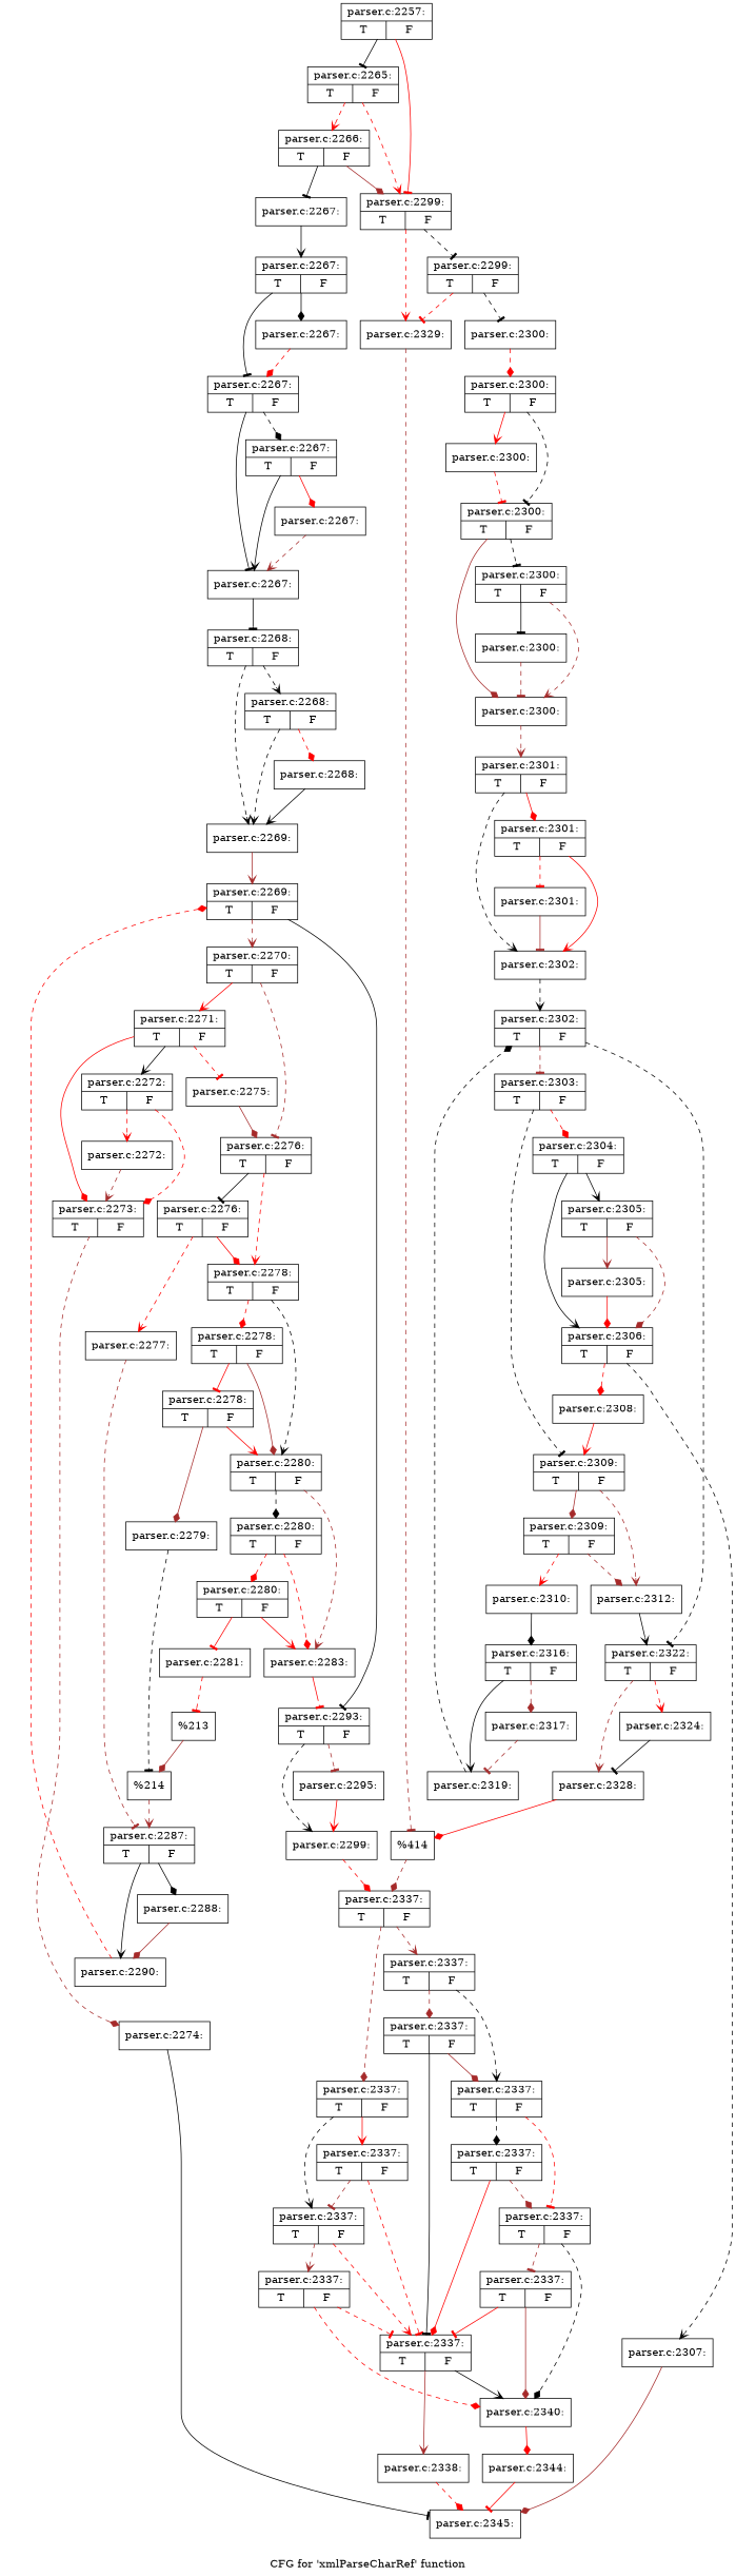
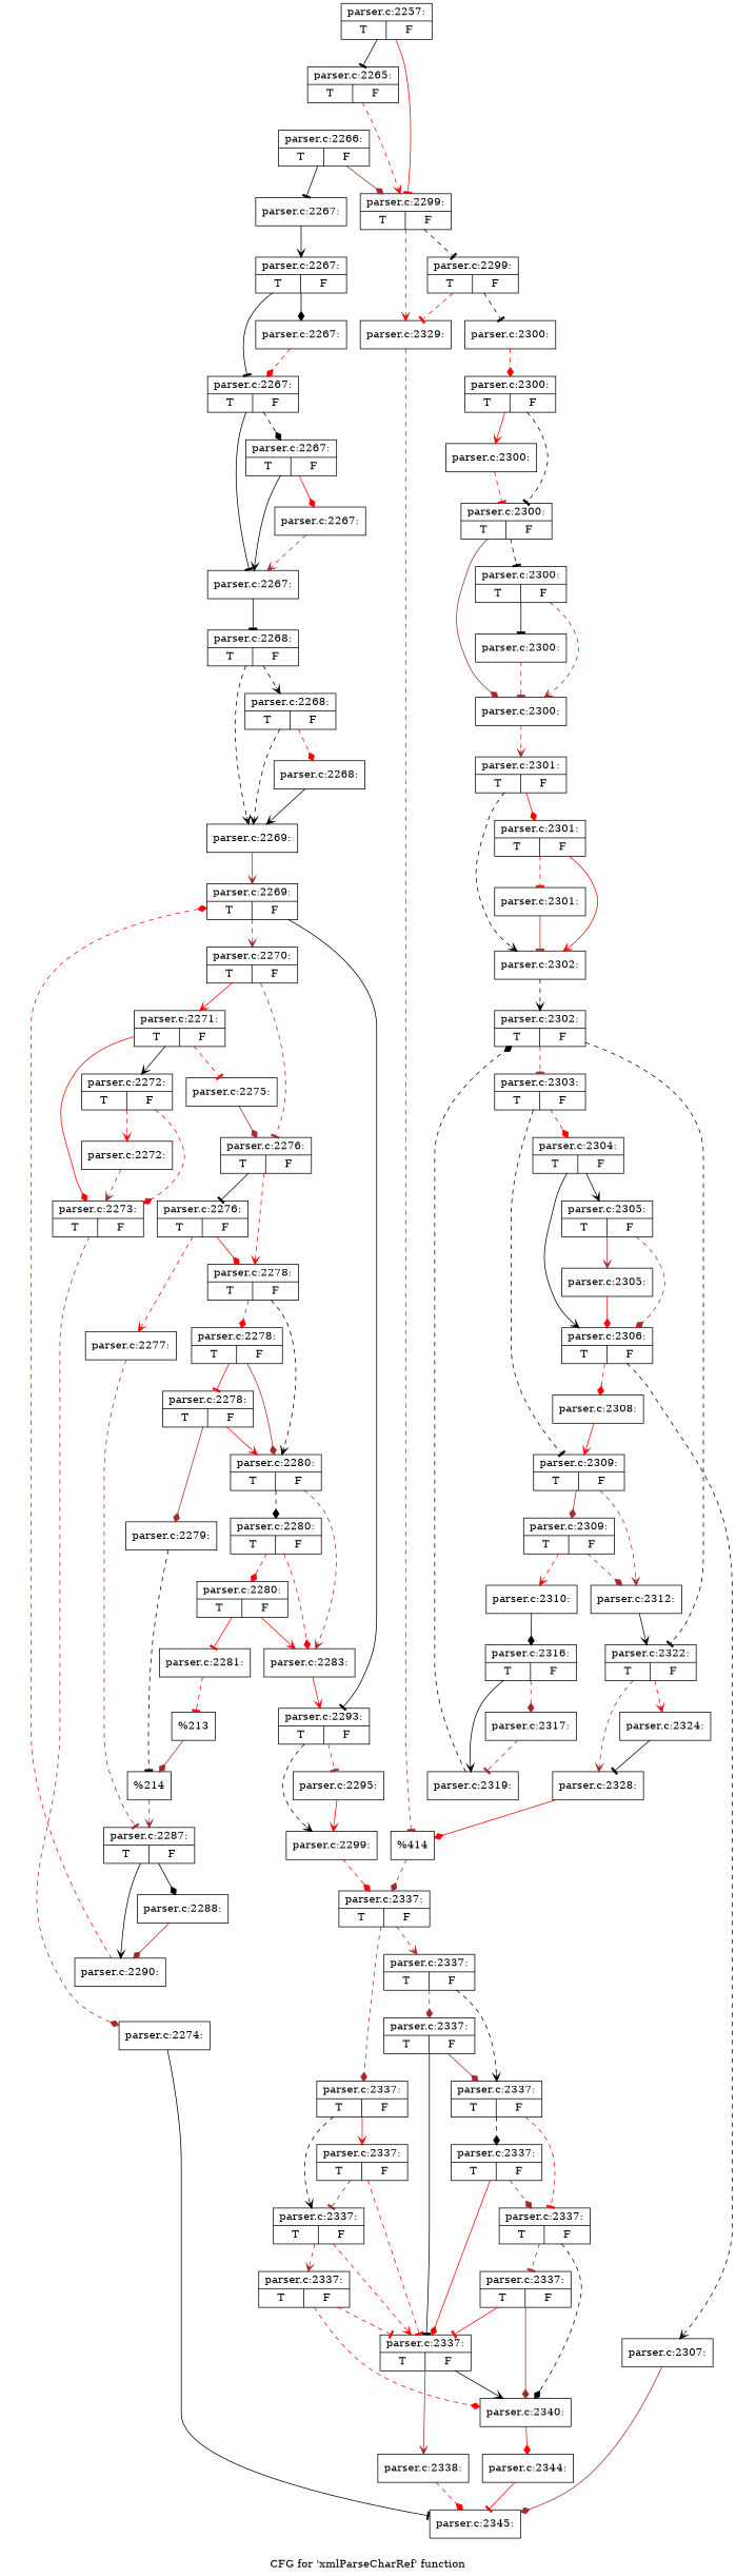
  digraph {
    label="CFG for 'xmlParseCharRef' function"
    node [shape=record]
    edge [arrowhead=vee color=red style=dashed]
    n1 [label="{parser.c:2257:|{<s0>T|<s1>F}}"]
    n2 [label="{parser.c:2265:|{<s0>T|<s1>F}}"]
    n3 [label="{parser.c:2299:|{<s0>T|<s1>F}}"]
    n4 [label="{parser.c:2266:|{<s0>T|<s1>F}}"]
    n5 [label="{parser.c:2299:|{<s0>T|<s1>F}}"]
    n6 [label="{parser.c:2329:}"]
    n7 [label="{parser.c:2267:}"]
    n8 [label="{parser.c:2300:}"]
    n9 [label="{%414}"]
    n10 [label="{parser.c:2267:|{<s0>T|<s1>F}}"]
    n11 [label="{parser.c:2267:}"]
    n12 [label="{parser.c:2267:|{<s0>T|<s1>F}}"]
    n13 [label="{parser.c:2267:|{<s0>T|<s1>F}}"]
    n14 [label="{parser.c:2267:}"]
    n15 [label="{parser.c:2267:}"]
    n16 [label="{parser.c:2268:|{<s0>T|<s1>F}}"]
    n17 [label="{parser.c:2268:|{<s0>T|<s1>F}}"]
    n18 [label="{parser.c:2269:}"]
    n19 [label="{parser.c:2268:}"]
    n20 [label="{parser.c:2269:|{<s0>T|<s1>F}}"]
    n21 [label="{parser.c:2270:|{<s0>T|<s1>F}}"]
    n22 [label="{parser.c:2293:|{<s0>T|<s1>F}}"]
    n23 [label="{parser.c:2271:|{<s0>T|<s1>F}}"]
    n24 [label="{parser.c:2276:|{<s0>T|<s1>F}}"]
    n25 [label="{parser.c:2295:}"]
    n26 [label="{parser.c:2299:}"]
    n27 [label="{parser.c:2272:|{<s0>T|<s1>F}}"]
    n28 [label="{parser.c:2273:|{<s0>T|<s1>F}}"]
    n29 [label="{parser.c:2275:}"]
    n30 [label="{parser.c:2276:|{<s0>T|<s1>F}}"]
    n31 [label="{parser.c:2278:|{<s0>T|<s1>F}}"]
    n32 [label="{parser.c:2337:|{<s0>T|<s1>F}}"]
    n33 [label="{parser.c:2272:}"]
    n34 [label="{parser.c:2274:}"]
    n35 [label="{parser.c:2277:}"]
    n36 [label="{parser.c:2278:|{<s0>T|<s1>F}}"]
    n37 [label="{parser.c:2280:|{<s0>T|<s1>F}}"]
    n38 [label="{parser.c:2345:}"]
    n39 [label="{parser.c:2287:|{<s0>T|<s1>F}}"]
    n40 [label="{parser.c:2278:|{<s0>T|<s1>F}}"]
    n41 [label="{parser.c:2280:|{<s0>T|<s1>F}}"]
    n42 [label="{parser.c:2283:}"]
    n43 [label="{parser.c:2288:}"]
    n44 [label="{parser.c:2290:}"]
    n45 [label="{parser.c:2279:}"]
    n46 [label="{parser.c:2280:|{<s0>T|<s1>F}}"]
    n47 [label="{%214}"]
    n48 [label="{parser.c:2281:}"]
    n49 [label="{%213}"]
    n50 [label="{parser.c:2337:|{<s0>T|<s1>F}}"]
    n51 [label="{parser.c:2337:|{<s0>T|<s1>F}}"]
    n52 [label="{parser.c:2337:|{<s0>T|<s1>F}}"]
    n53 [label="{parser.c:2337:|{<s0>T|<s1>F}}"]
    n54 [label="{parser.c:2337:|{<s0>T|<s1>F}}"]
    n55 [label="{parser.c:2337:|{<s0>T|<s1>F}}"]
    n56 [label="{parser.c:2300:|{<s0>T|<s1>F}}"]
    n57 [label="{parser.c:2300:}"]
    n58 [label="{parser.c:2300:|{<s0>T|<s1>F}}"]
    n59 [label="{parser.c:2300:|{<s0>T|<s1>F}}"]
    n60 [label="{parser.c:2300:}"]
    n61 [label="{parser.c:2300:}"]
    n62 [label="{parser.c:2301:|{<s0>T|<s1>F}}"]
    n63 [label="{parser.c:2301:|{<s0>T|<s1>F}}"]
    n64 [label="{parser.c:2302:}"]
    n65 [label="{parser.c:2301:}"]
    n66 [label="{parser.c:2302:|{<s0>T|<s1>F}}"]
    n67 [label="{parser.c:2303:|{<s0>T|<s1>F}}"]
    n68 [label="{parser.c:2322:|{<s0>T|<s1>F}}"]
    n69 [label="{parser.c:2304:|{<s0>T|<s1>F}}"]
    n70 [label="{parser.c:2309:|{<s0>T|<s1>F}}"]
    n71 [label="{parser.c:2324:}"]
    n72 [label="{parser.c:2328:}"]
    n73 [label="{parser.c:2305:|{<s0>T|<s1>F}}"]
    n74 [label="{parser.c:2306:|{<s0>T|<s1>F}}"]
    n75 [label="{parser.c:2309:|{<s0>T|<s1>F}}"]
    n76 [label="{parser.c:2312:}"]
    n77 [label="{parser.c:2305:}"]
    n78 [label="{parser.c:2307:}"]
    n79 [label="{parser.c:2308:}"]
    n80 [label="{parser.c:2310:}"]
    n81 [label="{parser.c:2316:|{<s0>T|<s1>F}}"]
    n82 [label="{parser.c:2317:}"]
    n83 [label="{parser.c:2319:}"]
    n84 [label="{parser.c:2337:|{<s0>T|<s1>F}}"]
    n85 [label="{parser.c:2337:|{<s0>T|<s1>F}}"]
    n86 [label="{parser.c:2337:|{<s0>T|<s1>F}}"]
    n87 [label="{parser.c:2337:|{<s0>T|<s1>F}}"]
    n88 [label="{parser.c:2340:}"]
    n89 [label="{parser.c:2338:}"]
    n90 [label="{parser.c:2344:}"]
    n91 [label="{parser.c:2337:|{<s0>T|<s1>F}}"]
    n1 -> n2 [arrowhead=tee color=black style=solid]
    n1 -> n3 [arrowhead=tee style=solid]
    n2 -> n3
-   n2 -> n4
    n3 -> n5 [arrowhead=tee color=black]
    n3 -> n6
    n4 -> n3 [arrowhead=diamond color=brown style=solid]
    n4 -> n7 [arrowhead=tee color=black style=solid]
    n5 -> n6 [arrowhead=tee]
    n5 -> n8 [arrowhead=tee color=black]
    n6 -> n9 [arrowhead=tee color=brown]
    n7 -> n10 [color=black style=solid]
    n8 -> n56 [arrowhead=diamond]
    n9 -> n32 [arrowhead=diamond color=brown]
    n10 -> n11 [arrowhead=diamond color=black style=solid]
    n10 -> n12 [arrowhead=tee color=black style=solid]
    n11 -> n12 [arrowhead=diamond]
    n12 -> n13 [arrowhead=diamond color=black]
    n12 -> n14 [arrowhead=tee color=black style=solid]
    n13 -> n14 [color=black style=solid]
    n13 -> n15 [arrowhead=diamond style=solid]
    n14 -> n16 [arrowhead=tee color=black style=solid]
    n15 -> n14 [color=brown]
    n16 -> n17 [color=black]
    n16 -> n18 [color=black]
    n17 -> n18 [color=black]
    n17 -> n19 [arrowhead=diamond]
    n18 -> n20 [color=brown style=solid]
    n19 -> n18 [color=black style=solid]
    n20 -> n21 [color=brown]
    n20 -> n22 [arrowhead=tee color=black style=solid]
    n21 -> n23 [style=solid]
    n21 -> n24 [arrowhead=tee color=brown]
    n22 -> n25 [arrowhead=tee color=brown]
    n22 -> n26 [color=black]
    n23 -> n27 [color=black style=solid]
    n23 -> n28 [arrowhead=diamond style=solid]
    n23 -> n29 [arrowhead=tee]
    n24 -> n30 [arrowhead=tee color=black style=solid]
    n24 -> n31
    n25 -> n26 [style=solid]
    n26 -> n32 [arrowhead=diamond]
    n27 -> n28 [arrowhead=diamond]
    n27 -> n33
    n28 -> n34 [arrowhead=diamond color=brown]
    n29 -> n24 [arrowhead=diamond color=brown style=solid]
    n30 -> n31 [arrowhead=diamond style=solid]
    n30 -> n35
    n31 -> n36 [arrowhead=diamond]
    n31 -> n37 [color=black]
    n32 -> n50 [arrowhead=diamond color=brown]
    n32 -> n51 [color=brown]
    n33 -> n28 [color=brown]
    n34 -> n38 [arrowhead=tee color=black style=solid]
    n35 -> n39 [arrowhead=tee color=brown]
    n36 -> n37 [arrowhead=diamond color=brown style=solid]
    n36 -> n40 [arrowhead=tee style=solid]
    n37 -> n41 [arrowhead=diamond color=black]
    n37 -> n42 [color=brown]
    n39 -> n43 [arrowhead=diamond color=black style=solid]
    n39 -> n44 [color=black style=solid]
    n40 -> n37 [style=solid]
    n40 -> n45 [arrowhead=diamond color=brown style=solid]
    n41 -> n42 [arrowhead=diamond]
    n41 -> n46 [arrowhead=diamond]
-   n42 -> n22 [arrowhead=tee style=solid]
+   n42 -> n22 [style=solid]
    n43 -> n44 [arrowhead=diamond color=brown style=solid]
    n44 -> n20 [arrowhead=diamond]
    n45 -> n47 [arrowhead=tee color=black]
    n46 -> n42 [style=solid]
    n46 -> n48 [arrowhead=tee style=solid]
    n47 -> n39 [color=brown]
    n48 -> n49 [arrowhead=tee]
    n49 -> n47 [arrowhead=diamond color=brown style=solid]
    n50 -> n52 [style=solid]
    n50 -> n53 [color=black]
    n51 -> n54 [arrowhead=diamond color=brown]
    n51 -> n55 [color=black]
    n52 -> n53 [arrowhead=tee color=brown]
    n52 -> n84 [arrowhead=tee]
    n53 -> n84
    n53 -> n85 [color=brown]
    n54 -> n55 [arrowhead=diamond color=brown style=solid]
    n54 -> n84 [arrowhead=tee color=black style=solid]
    n55 -> n86 [arrowhead=diamond color=black]
    n55 -> n87 [arrowhead=tee]
    n56 -> n57 [style=solid]
    n56 -> n58 [arrowhead=tee color=black]
    n57 -> n58 [arrowhead=tee]
    n58 -> n59 [arrowhead=tee color=black]
    n58 -> n60 [arrowhead=diamond color=brown style=solid]
    n59 -> n60 [color=brown]
    n59 -> n61 [arrowhead=tee color=black style=solid]
    n60 -> n62 [color=brown]
    n61 -> n60 [arrowhead=tee color=brown]
    n62 -> n63 [arrowhead=diamond style=solid]
    n62 -> n64 [color=black]
    n63 -> n64 [style=solid]
    n63 -> n65 [arrowhead=tee]
    n64 -> n66 [color=black]
    n65 -> n64 [arrowhead=tee color=brown style=solid]
    n66 -> n67 [arrowhead=tee color=brown]
    n66 -> n68 [arrowhead=tee color=black]
    n67 -> n69 [arrowhead=diamond]
    n67 -> n70 [arrowhead=tee color=black]
    n68 -> n71
    n68 -> n72 [color=brown]
    n69 -> n73 [color=black style=solid]
    n69 -> n74 [color=black style=solid]
    n70 -> n75 [arrowhead=diamond color=brown style=solid]
    n70 -> n76 [color=brown]
    n71 -> n72 [arrowhead=tee color=black style=solid]
    n72 -> n9 [arrowhead=diamond style=solid]
    n73 -> n74 [arrowhead=diamond color=brown]
    n73 -> n77 [color=brown style=solid]
    n74 -> n78 [color=black]
    n74 -> n79 [arrowhead=diamond]
    n75 -> n76 [arrowhead=diamond color=brown]
    n75 -> n80
    n76 -> n68 [color=black style=solid]
    n77 -> n74 [arrowhead=diamond style=solid]
    n78 -> n38 [arrowhead=diamond color=brown style=solid]
    n79 -> n70 [style=solid]
    n80 -> n81 [arrowhead=diamond color=black style=solid]
    n81 -> n82 [arrowhead=diamond color=brown]
    n81 -> n83 [color=black style=solid]
    n82 -> n83 [arrowhead=tee color=brown]
    n83 -> n66 [arrowhead=diamond color=black]
    n84 -> n88 [color=black style=solid]
    n84 -> n89 [color=brown style=solid]
    n85 -> n84 [arrowhead=tee]
    n85 -> n88 [arrowhead=diamond]
    n86 -> n84 [arrowhead=diamond style=solid]
    n86 -> n87 [arrowhead=diamond color=brown]
    n87 -> n88 [arrowhead=diamond color=black]
    n87 -> n91 [arrowhead=tee color=brown]
    n88 -> n90 [arrowhead=diamond style=solid]
    n89 -> n38 [arrowhead=diamond]
    n90 -> n38 [arrowhead=tee style=solid]
    n91 -> n84 [arrowhead=tee style=solid]
    n91 -> n88 [arrowhead=diamond color=brown style=solid]
  }
